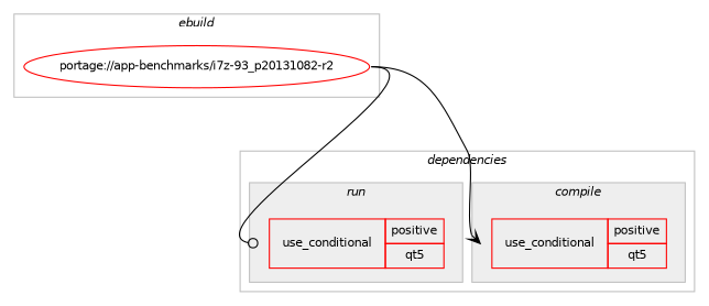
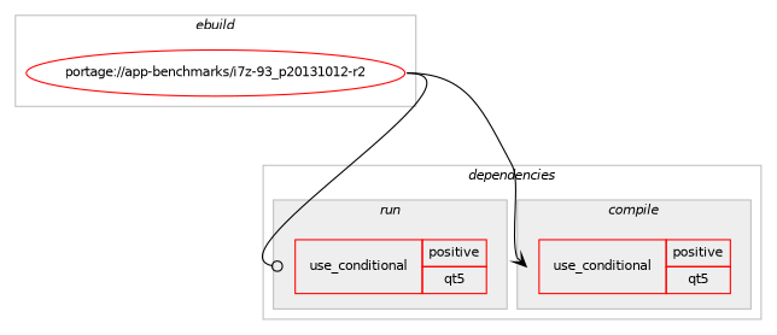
  digraph {
    compound=true
    concentrate=true
    fontname=Helvetica
    fontsize=10
    newrank=true
    rankdir=TB
    ranksep=1.5
    node [color=red fontname=Helvetica fontsize=10 shape=none]
    edge [headport=w style=solid tailport=e weight=20]
-   n1 [label="portage://app-benchmarks/i7z-93_p20131082-r2" width=4 shape=""]
+   n1 [label="portage://app-benchmarks/i7z-93_p20131012-r2" width=4 shape=""]
    n2 [label=<<TABLE BORDER="0" CELLBORDER="1" CELLSPACING="0" CELLPADDING="4"><TR><TD ROWSPAN="3" CELLPADDING="10">use_conditional</TD></TR><TR><TD>positive</TD></TR><TR><TD>qt5</TD></TR></TABLE>>]
    n3 [label=<<TABLE BORDER="0" CELLBORDER="1" CELLSPACING="0" CELLPADDING="4"><TR><TD ROWSPAN="3" CELLPADDING="10">use_conditional</TD></TR><TR><TD>positive</TD></TR><TR><TD>qt5</TD></TR></TABLE>>]
    subgraph cluster_1 {
      color=gray
      label=<<i>ebuild</i>>
      rank=same
      n1
    }
    subgraph cluster_2 {
      color=gray
      label=<<i>dependencies</i>>
      subgraph cluster_3 {
        color=gray
        fillcolor="#eeeeee"
        label=<<i>compile</i>>
        style=filled
        subgraph sub_4 {
          color=gray
          fillcolor="#eeeeee"
          label=<<i>compile</i>>
          style=filled
          n2
        }
      }
      subgraph cluster_5 {
        color=gray
        fillcolor="#eeeeee"
        label=<<i>compile and run</i>>
        style=filled
      }
      subgraph cluster_6 {
        color=gray
        fillcolor="#eeeeee"
        label=<<i>run</i>>
        style=filled
        subgraph sub_7 {
          color=gray
          fillcolor="#eeeeee"
          label=<<i>run</i>>
          style=filled
          n3
        }
      }
    }
    subgraph cluster_8 {
      color=gray
      label=<<i>candidates</i>>
      rank=same
    }
    n1 -> n2 [arrowhead=vee]
    n1 -> n3 [arrowhead=odot]
  }
